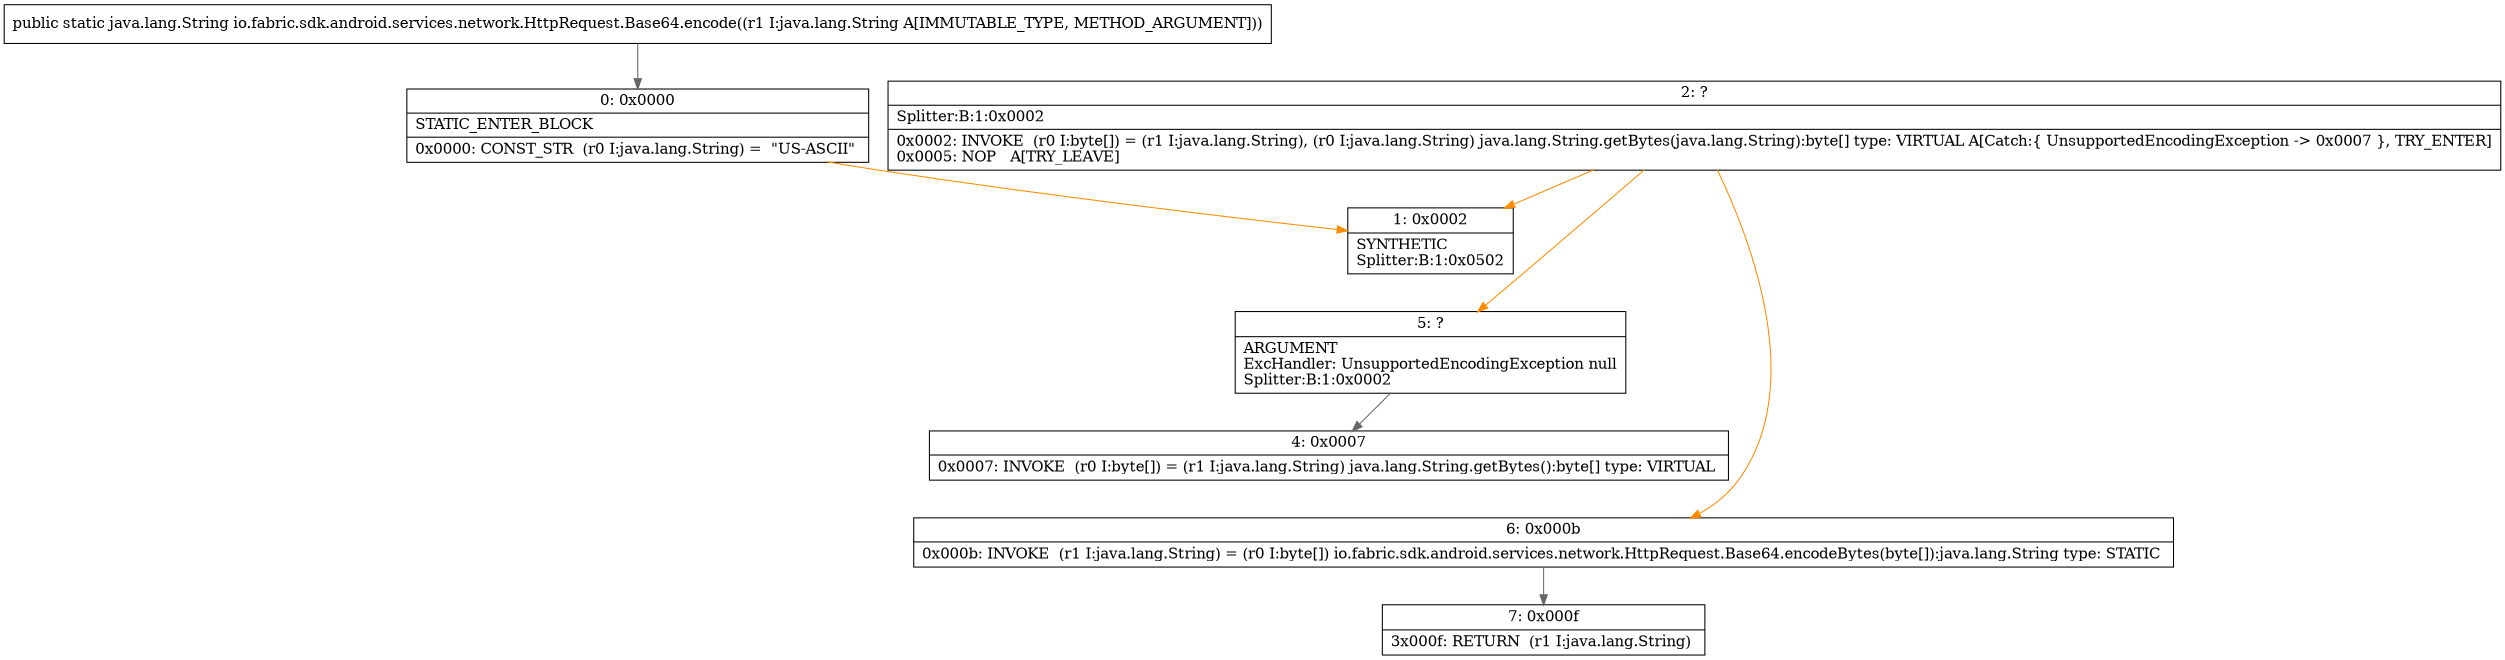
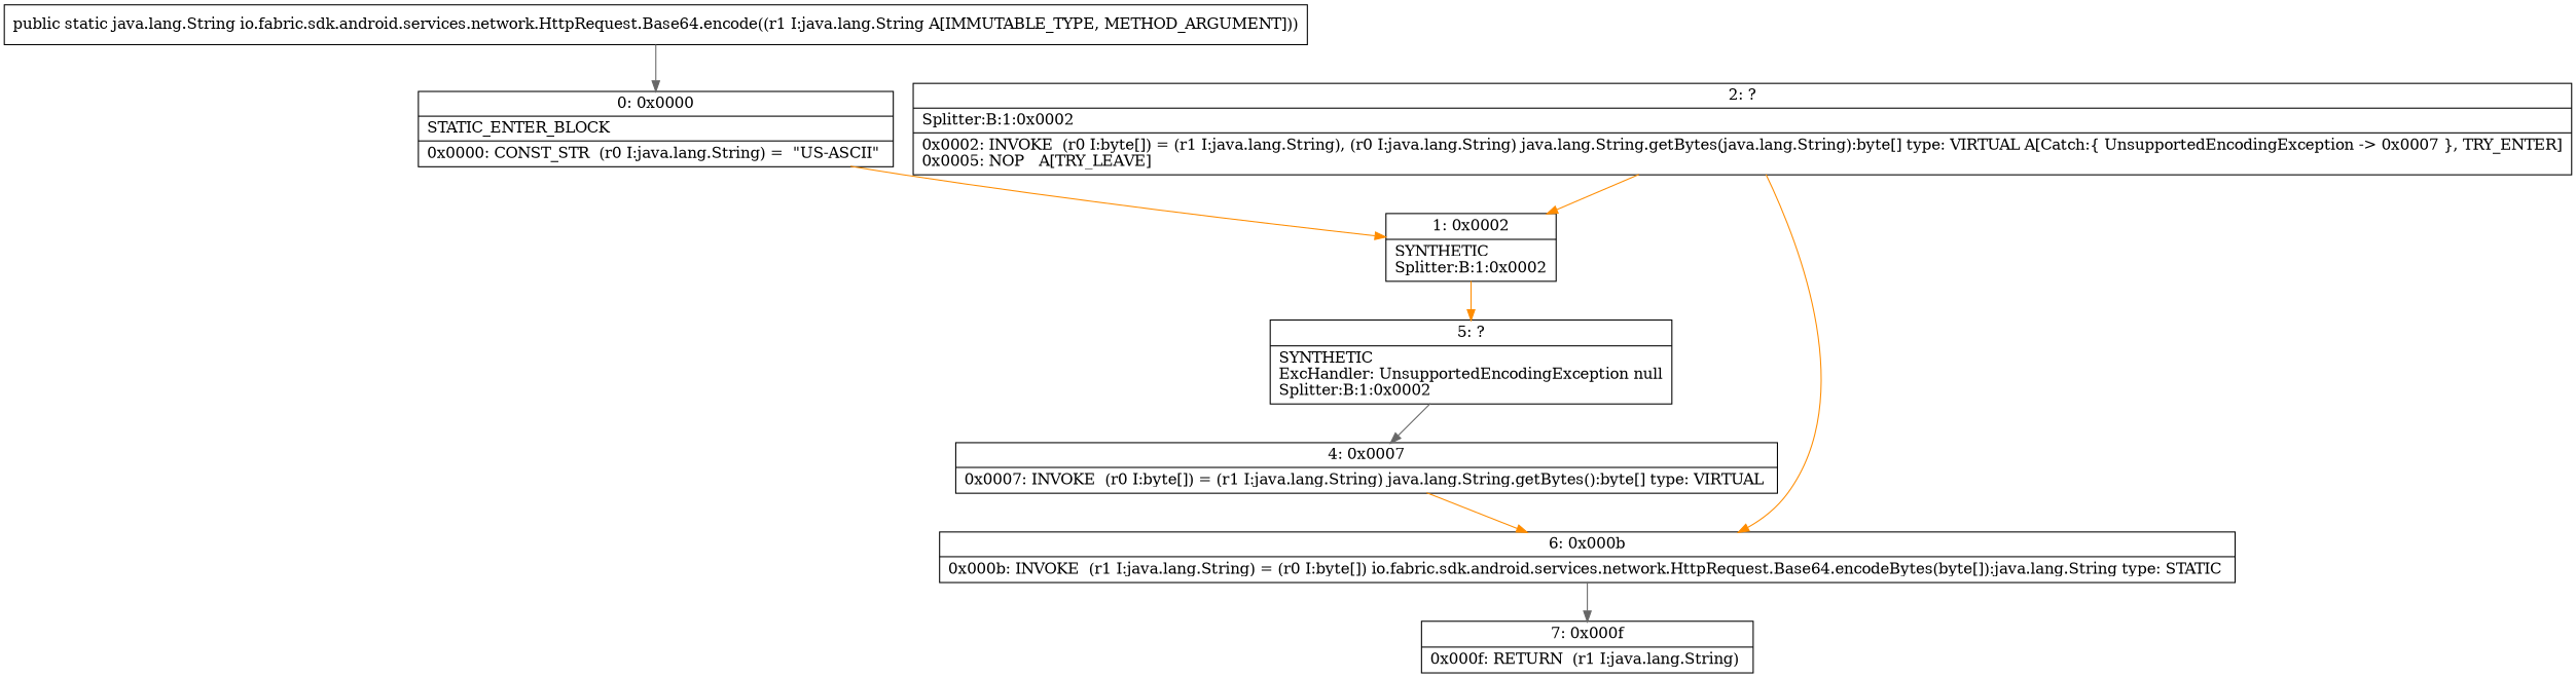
  digraph {
    node [shape=record]
    edge [color=darkorange]
    n1 [label="{0\:\ 0x0000|STATIC_ENTER_BLOCK\l|0x0000: CONST_STR  (r0 I:java.lang.String) =  \"US\-ASCII\" \l}"]
-   n2 [label="{1\:\ 0x0002|SYNTHETIC\lSplitter:B:1:0x0502\l}"]
-   n3 [label="{5\:\ ?|ARGUMENT\lExcHandler: UnsupportedEncodingException null\lSplitter:B:1:0x0002\l}"]
+   n2 [label="{1\:\ 0x0002|SYNTHETIC\lSplitter:B:1:0x0002\l}"]
+   n3 [label="{5\:\ ?|SYNTHETIC\lExcHandler: UnsupportedEncodingException null\lSplitter:B:1:0x0002\l}"]
    n4 [label="{2\:\ ?|Splitter:B:1:0x0002\l|0x0002: INVOKE  (r0 I:byte[]) = (r1 I:java.lang.String), (r0 I:java.lang.String) java.lang.String.getBytes(java.lang.String):byte[] type: VIRTUAL A[Catch:\{ UnsupportedEncodingException \-\> 0x0007 \}, TRY_ENTER]\l0x0005: NOP   A[TRY_LEAVE]\l}"]
    n5 [label="{6\:\ 0x000b|0x000b: INVOKE  (r1 I:java.lang.String) = (r0 I:byte[]) io.fabric.sdk.android.services.network.HttpRequest.Base64.encodeBytes(byte[]):java.lang.String type: STATIC \l}"]
    n6 [label="{4\:\ 0x0007|0x0007: INVOKE  (r0 I:byte[]) = (r1 I:java.lang.String) java.lang.String.getBytes():byte[] type: VIRTUAL \l}"]
-   n7 [label="{7\:\ 0x000f|3x000f: RETURN  (r1 I:java.lang.String) \l}"]
+   n7 [label="{7\:\ 0x000f|0x000f: RETURN  (r1 I:java.lang.String) \l}"]
    n8 [label="{public static java.lang.String io.fabric.sdk.android.services.network.HttpRequest.Base64.encode((r1 I:java.lang.String A[IMMUTABLE_TYPE, METHOD_ARGUMENT])) }"]
    n1 -> n2
-   n4 -> n3
+   n2 -> n3
    n3 -> n6 [color=gray40]
    n4 -> n2
    n4 -> n5
    n5 -> n7 [color=gray40]
+   n6 -> n5
    n8 -> n1 [color=gray40]
  }
